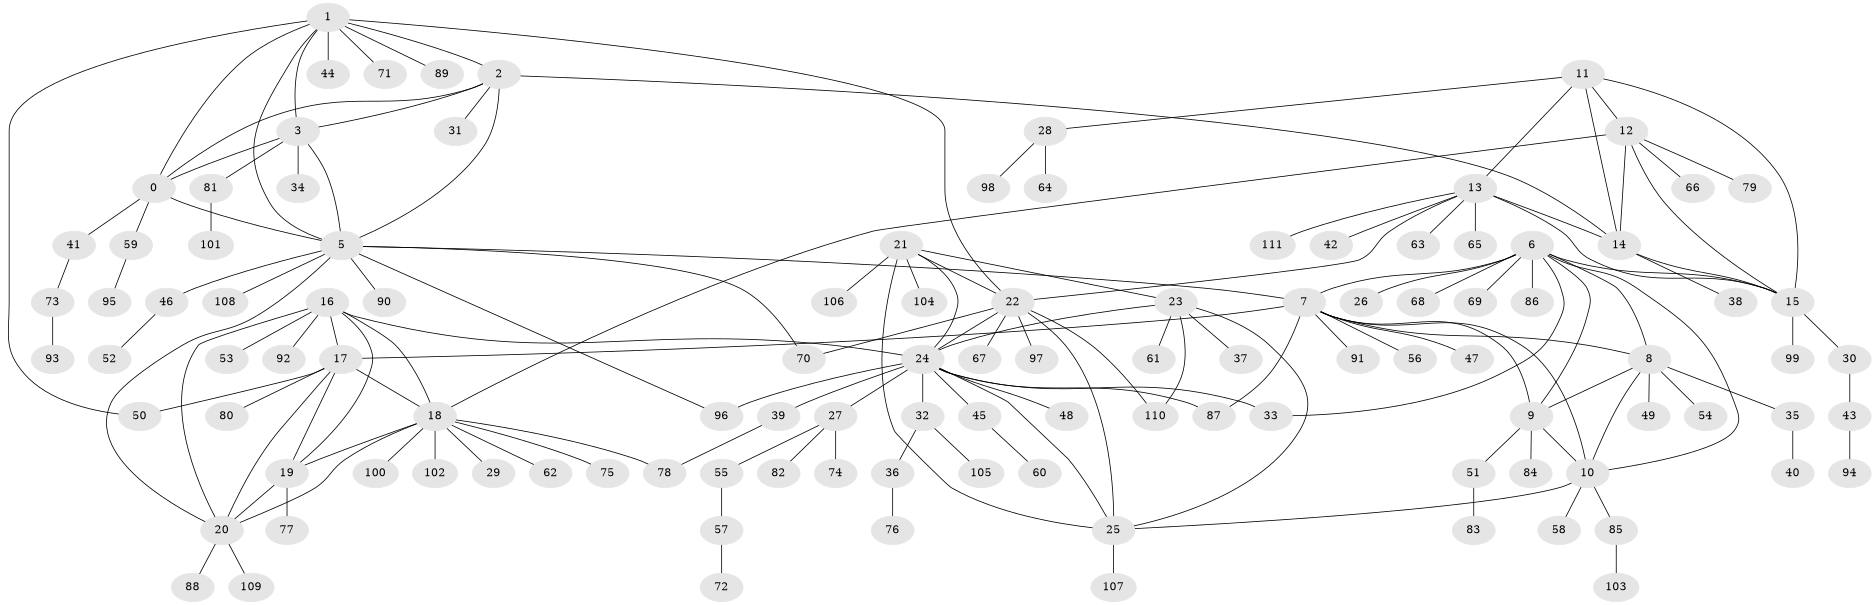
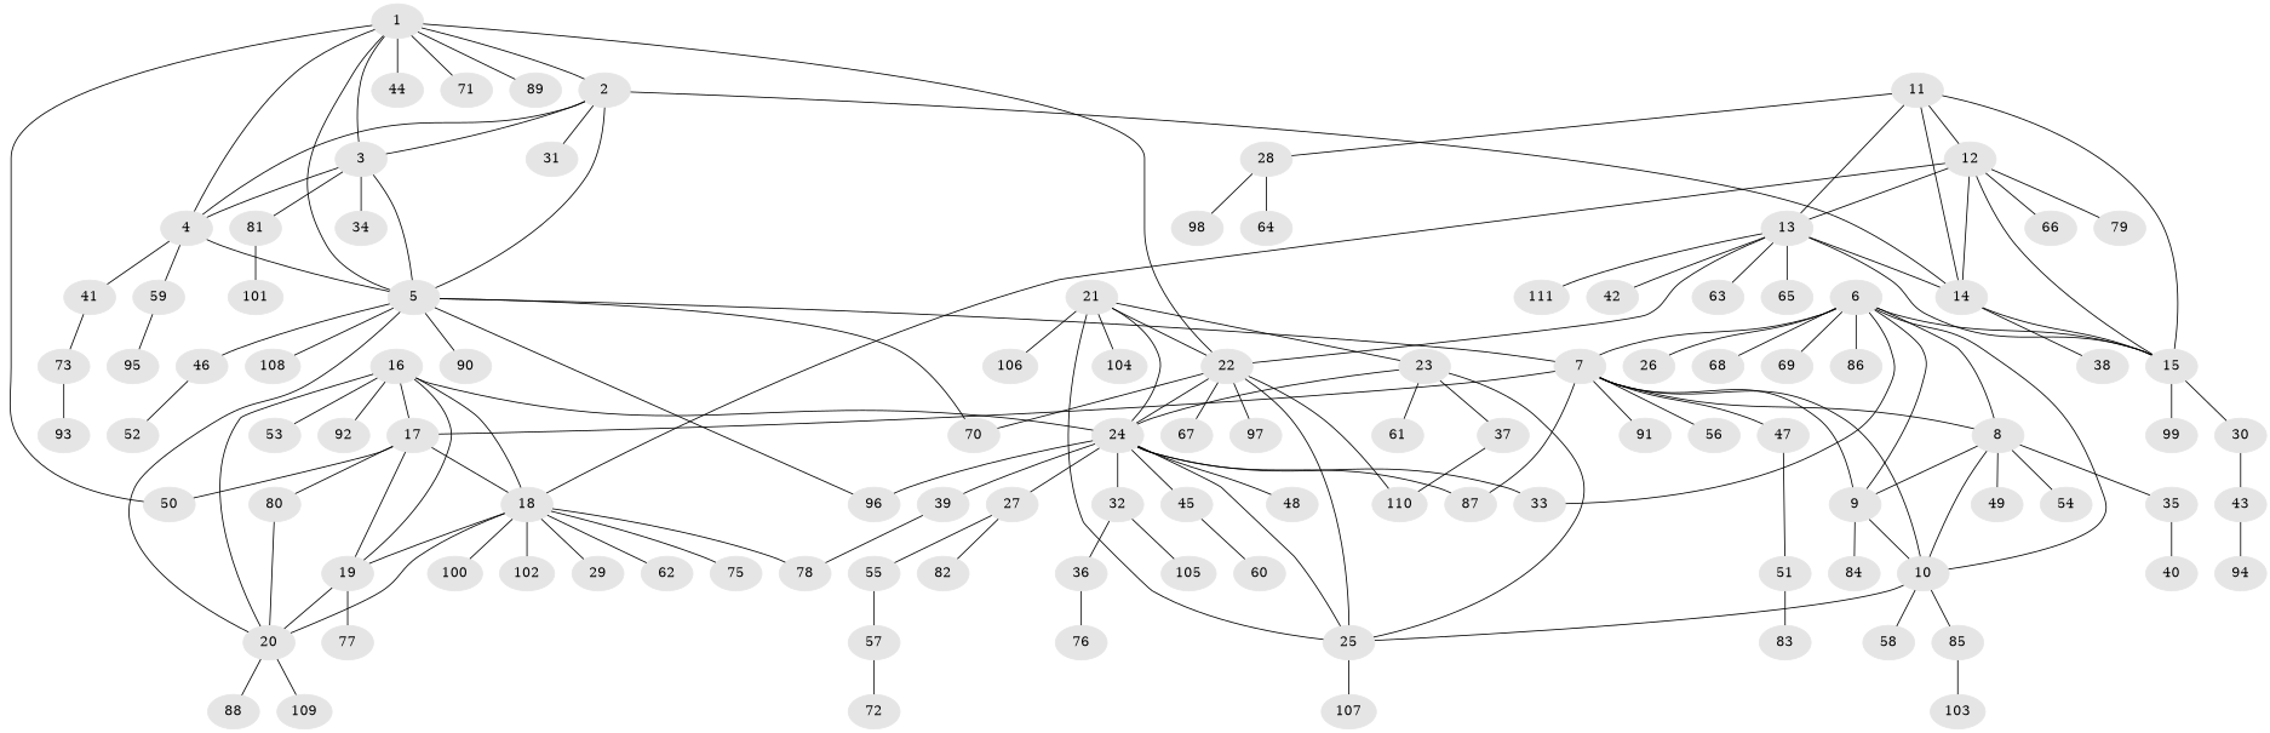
  graph {
    node [color=gray90 style=filled]
    1
    2
    3
-   4 [label=0]
+   4
    5
    22
    44
    50
    71
    89
    14
    31
    34
    81
    41
    59
    7
    20
    46
    70
    90
    96
    108
    25
    24
    67
    97
    110
    15
    38
    101
    73
    95
    8
    9
    10
    17
    47
    56
    87
    91
    88
    109
    52
    6
    26
    33
    68
    69
    86
    35
    49
    54
    51
    84
    58
    85
    30
    99
    18
    19
    80
    40
    83
    107
    103
    11
    12
    13
    28
    66
    79
    42
    63
    65
    111
    64
    98
    29
    62
    75
    78
    100
    102
    43
    16
    53
    92
    77
    27
    32
    39
    45
    48
    21
    23
    104
    106
    37
    61
    55
-   74
    82
    36
    105
    60
    57
    94
    76
    93
    72
    1 -- 2
    1 -- 3
    1 -- 4
    1 -- 5
    1 -- 22
    1 -- 44
    1 -- 50
    1 -- 71
    1 -- 89
    2 -- 3
    2 -- 4
    2 -- 5
    2 -- 14
    2 -- 31
    3 -- 4
    3 -- 5
    3 -- 34
    3 -- 81
    4 -- 5
    4 -- 41
    4 -- 59
    5 -- 7
    5 -- 20
    5 -- 46
    5 -- 70
    5 -- 90
    5 -- 96
    5 -- 108
    22 -- 70
    22 -- 25
    22 -- 24
    22 -- 67
    22 -- 97
    22 -- 110
    14 -- 15
    14 -- 38
    81 -- 101
    41 -- 73
    59 -- 95
    7 -- 8
    7 -- 9
    7 -- 10
    7 -- 17
    7 -- 47
    7 -- 56
    7 -- 87
    7 -- 91
    20 -- 88
    20 -- 109
    46 -- 52
    25 -- 107
    24 -- 96
    24 -- 25
    24 -- 87
    24 -- 33
    24 -- 27
    24 -- 32
    24 -- 39
    24 -- 45
    24 -- 48
    15 -- 30
    15 -- 99
    73 -- 93
    8 -- 9
    8 -- 10
    8 -- 35
    8 -- 49
    8 -- 54
    9 -- 10
-   9 -- 51
+   47 -- 51
    9 -- 84
    10 -- 25
    10 -- 58
    10 -- 85
    17 -- 50
-   17 -- 20
+   80 -- 20
    17 -- 18
    17 -- 19
    17 -- 80
    6 -- 7
    6 -- 15
    6 -- 8
    6 -- 9
    6 -- 10
    6 -- 26
    6 -- 33
    6 -- 68
    6 -- 69
    6 -- 86
    35 -- 40
    51 -- 83
    85 -- 103
    30 -- 43
    18 -- 20
    18 -- 19
    18 -- 29
    18 -- 62
    18 -- 75
    18 -- 78
    18 -- 100
    18 -- 102
    19 -- 20
    19 -- 77
    11 -- 14
    11 -- 15
    11 -- 12
    11 -- 13
    11 -- 28
    12 -- 14
    12 -- 15
    12 -- 18
+   12 -- 13
    12 -- 66
    12 -- 79
    13 -- 22
    13 -- 14
    13 -- 15
    13 -- 42
    13 -- 63
    13 -- 65
    13 -- 111
    28 -- 64
    28 -- 98
    43 -- 94
    16 -- 20
    16 -- 24
    16 -- 17
    16 -- 18
    16 -- 19
    16 -- 53
    16 -- 92
    27 -- 55
-   27 -- 74
    27 -- 82
    32 -- 36
    32 -- 105
    39 -- 78
    45 -- 60
    21 -- 22
    21 -- 25
    21 -- 24
    21 -- 23
    21 -- 104
    21 -- 106
    23 -- 25
    23 -- 24
-   23 -- 110
+   37 -- 110
    23 -- 37
    23 -- 61
    55 -- 57
    36 -- 76
    57 -- 72
  }
